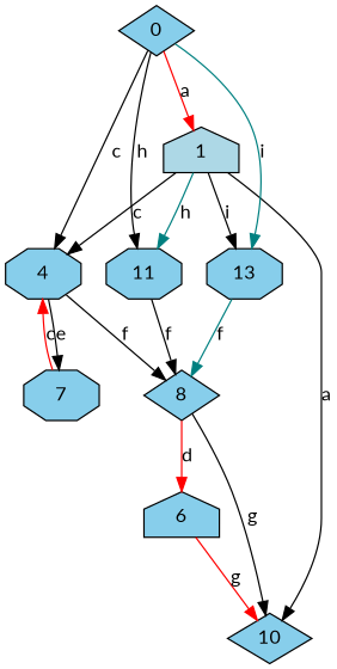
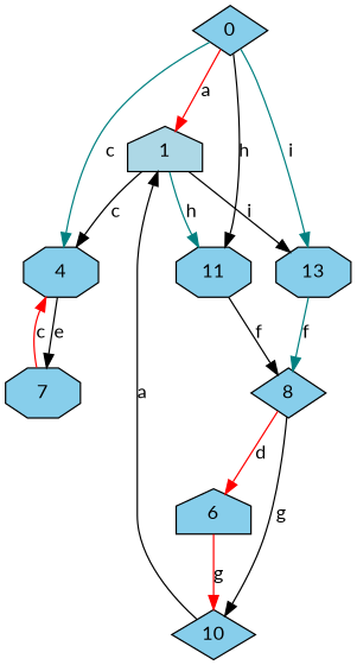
  strict digraph {
    fontname=Lato
    node [fillcolor=skyblue fontname=Lato shape=octagon style=filled]
    edge [color=black fontname=Lato]
    1 [fillcolor=lightblue shape=house]
    4
    11
    13
    7
    8 [shape=diamond]
    6 [shape=house]
    10 [shape=diamond]
    0 [shape=diamond]
    1 -> 4 [label=c]
    1 -> 11 [color=teal label=h]
    1 -> 13 [label=i]
    4 -> 7 [label=e]
-   4 -> 8 [label=f]
    11 -> 8 [label=f]
    13 -> 8 [color=teal label=f]
    7 -> 4 [color=red label=c]
    8 -> 6 [color=red label=d]
    8 -> 10 [label=g]
    6 -> 10 [color=red label=g]
-   1 -> 10 [label=a]
+   10 -> 1 [label=a]
    0 -> 1 [color=red label=a]
-   0 -> 4 [label=c]
+   0 -> 4 [color=teal label=c]
    0 -> 11 [label=h]
    0 -> 13 [color=teal label=i]
  }
